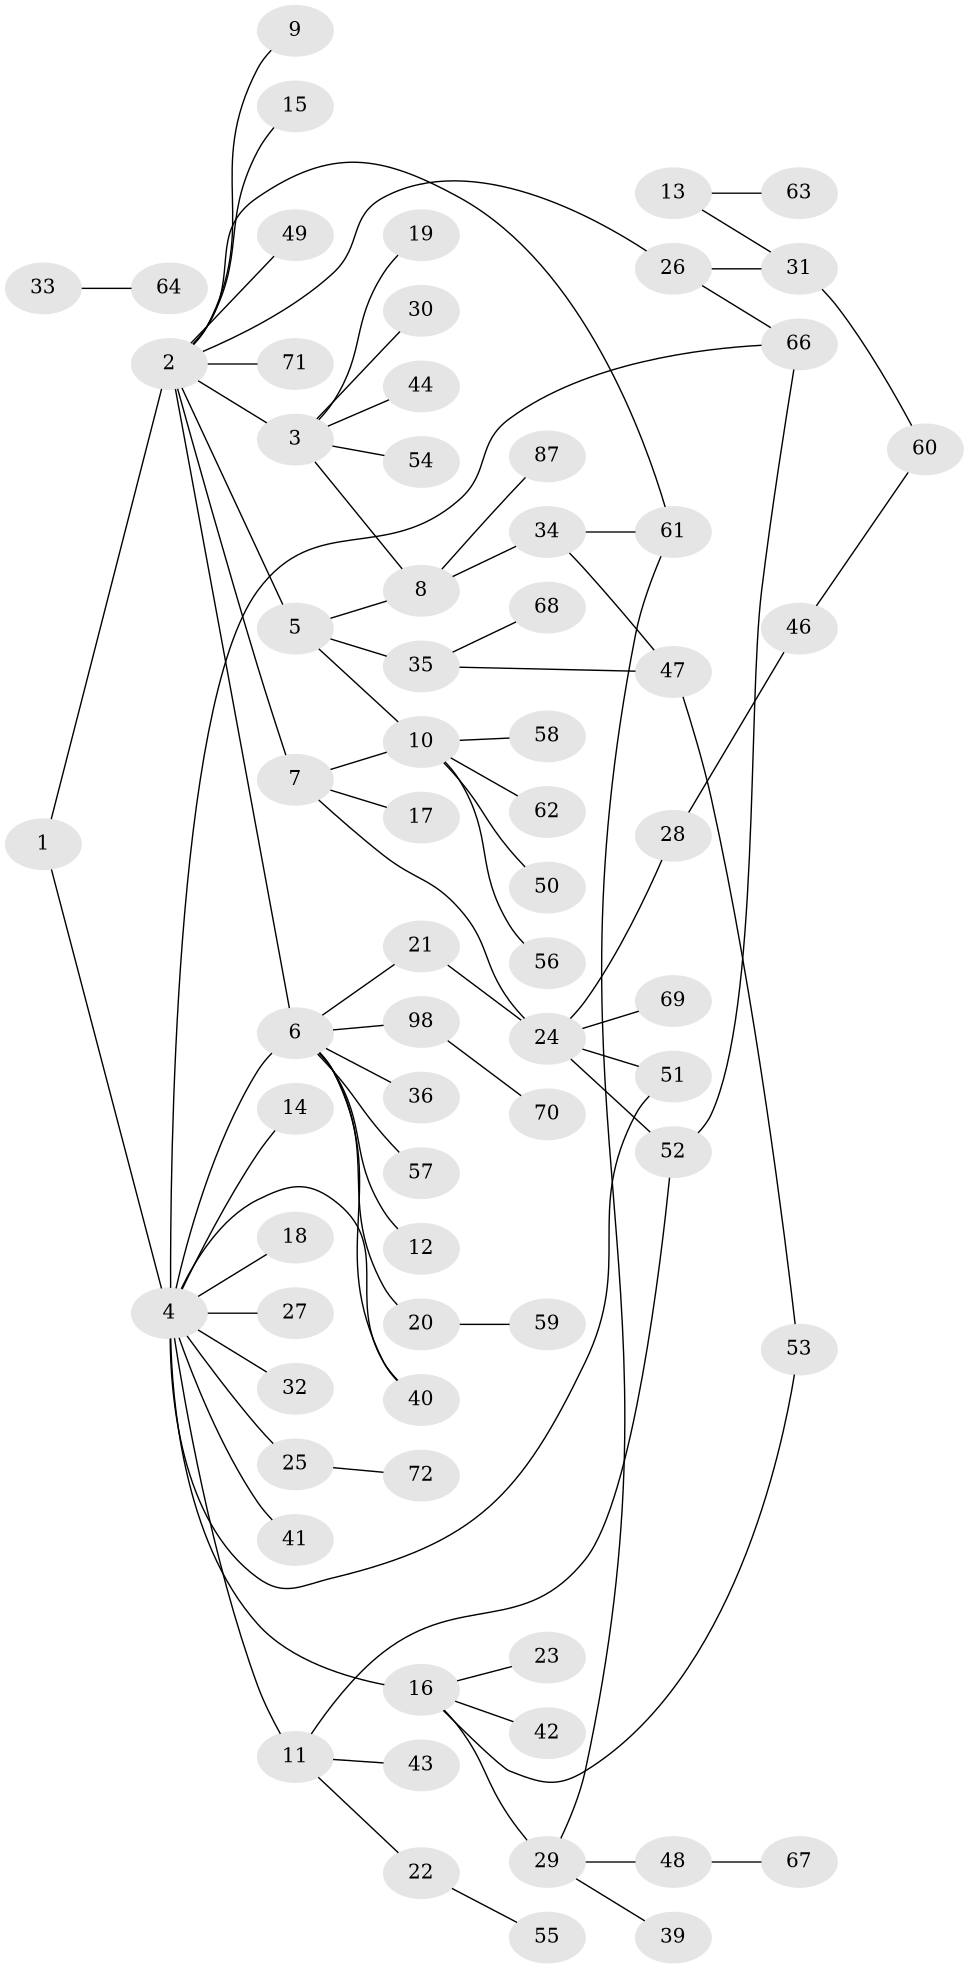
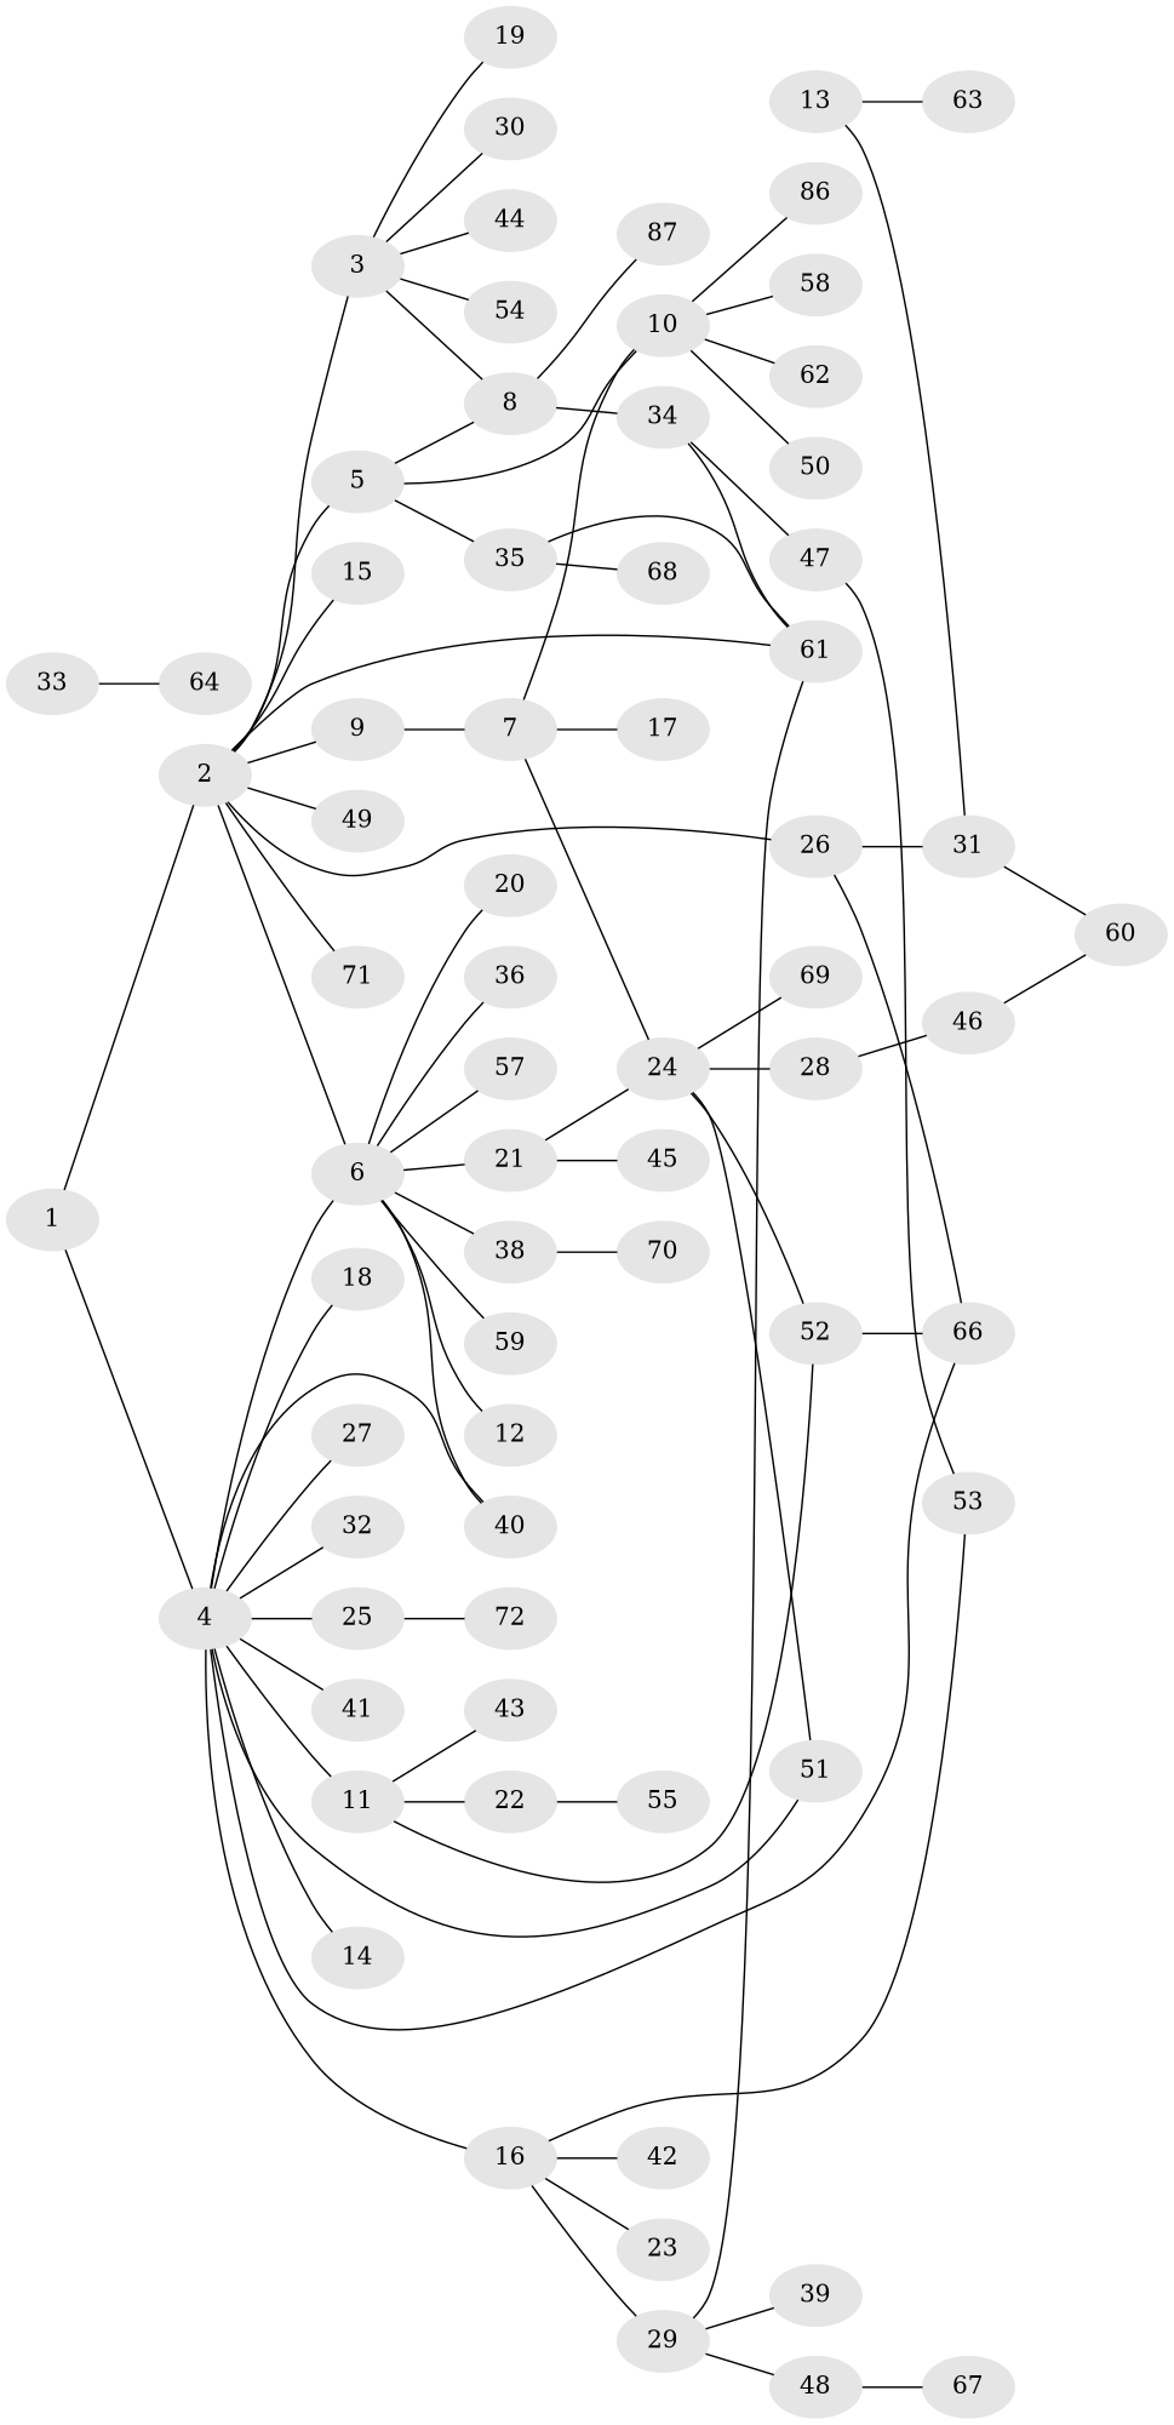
  graph {
    rankdir=LR
    node [color=gray90 style=filled]
    1
    2
    4
    3
    5
    6
    7
    9
    15
    26
    49
    61
    71
    11
    14
    16
    18
    25
    27
    32
    40
    41
    51
    66
    8
    19
    30
    44
    54
    10
    35
    12
    20
    21
    36
-   38 [label=98]
+   38
    57
    59
    17
    24
    31
    34
    n43 [label=87]
    22
    43
    52
    23
    29
    42
    53
    72
    50
-   56
+   56 [label=86]
    58
    62
    47
    68
+   45
    70
    28
    69
    13
    63
    55
    60
    39
    48
    46
    33
    64
    67
    1 -- 2
    1 -- 4
    2 -- 3
    2 -- 5
    2 -- 6
-   2 -- 7
+   9 -- 7
    2 -- 9
    2 -- 15
    2 -- 26
    2 -- 49
    2 -- 61
    2 -- 71
    4 -- 6
    4 -- 11
    4 -- 14
    4 -- 16
    4 -- 18
    4 -- 25
    4 -- 27
    4 -- 32
    4 -- 40
    4 -- 41
    4 -- 51
    4 -- 66
    3 -- 8
    3 -- 19
    3 -- 30
    3 -- 44
    3 -- 54
    5 -- 8
    5 -- 10
    5 -- 35
    6 -- 40
    6 -- 12
    6 -- 20
    6 -- 21
    6 -- 36
    6 -- 38
    6 -- 57
-   20 -- 59
+   6 -- 59
    7 -- 10
    7 -- 17
    7 -- 24
    26 -- 66
    26 -- 31
    11 -- 22
    11 -- 43
    11 -- 52
    16 -- 23
    16 -- 29
    16 -- 42
    16 -- 53
    25 -- 72
    8 -- 34
    8 -- n43
    10 -- 50
    10 -- 56
    10 -- 58
    10 -- 62
-   35 -- 47
+   35 -- 61
    35 -- 68
    21 -- 24
+   21 -- 45
    38 -- 70
    24 -- 51
    24 -- 52
    24 -- 28
    24 -- 69
    31 -- 60
    34 -- 61
    34 -- 47
    22 -- 55
    52 -- 66
    29 -- 61
    29 -- 39
    29 -- 48
    47 -- 53
    28 -- 46
    13 -- 31
    13 -- 63
    48 -- 67
    46 -- 60
    33 -- 64
  }
